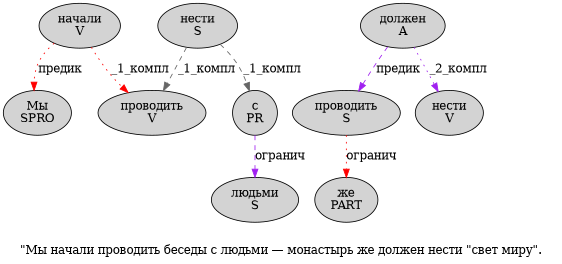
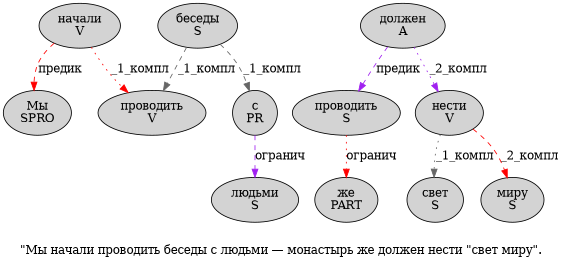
  digraph {
    label="\"Мы начали проводить беседы с людьми — монастырь же должен нести \"свет миру\"."
    node [fillcolor=lightgray penwidth=1 shape=ellipse style=filled]
    edge [color=red style=dotted]
    n1 [label="Мы\nSPRO"]
    n2 [label="начали\nV"]
    n3 [label="проводить\nV"]
    n4 [label="должен\nA"]
    n5 [label="проводить\nS"]
    n6 [label="нести\nV"]
-   n7 [label="нести\nS"]
+   n7 [label="беседы\nS"]
    n8 [label="с\nPR"]
    n9 [label="людьми\nS"]
    n10 [label="же\nPART"]
-   n2 -> n1 [label="предик"]
+   n11 [label="свет\nS"]
+   n12 [label="миру\nS"]
+   n2 -> n1 [label="предик" style=dashed]
    n2 -> n3 [label="_1_компл"]
    n4 -> n5 [color=purple label="предик" style=dashed]
    n4 -> n6 [color=purple label="_2_компл"]
    n5 -> n10 [label="огранич"]
+   n6 -> n11 [color=gray40 label="_1_компл"]
+   n6 -> n12 [label="_2_компл" style=dashed]
    n7 -> n3 [color=gray40 label="_1_компл" style=dashed]
    n7 -> n8 [color=gray40 label="_1_компл" style=dashed]
    n8 -> n9 [color=purple label="огранич" style=dashed]
  }
